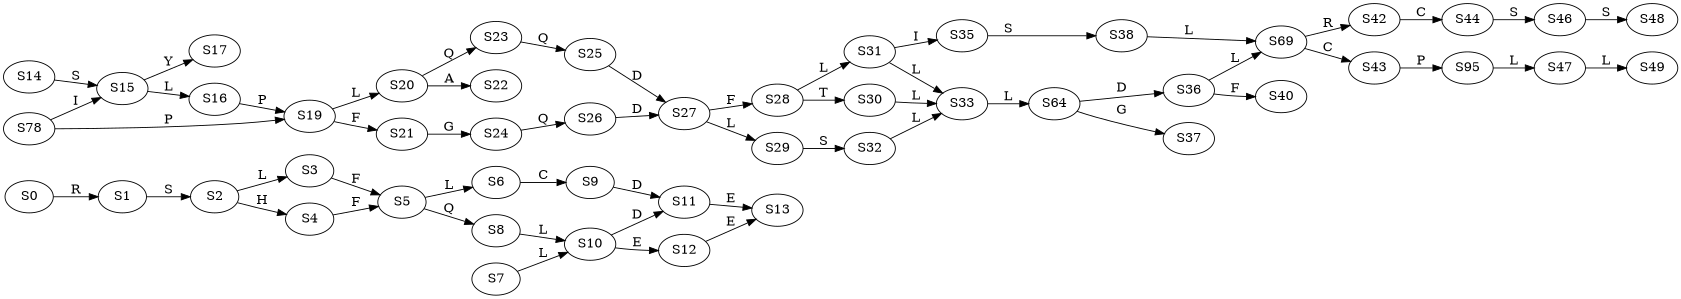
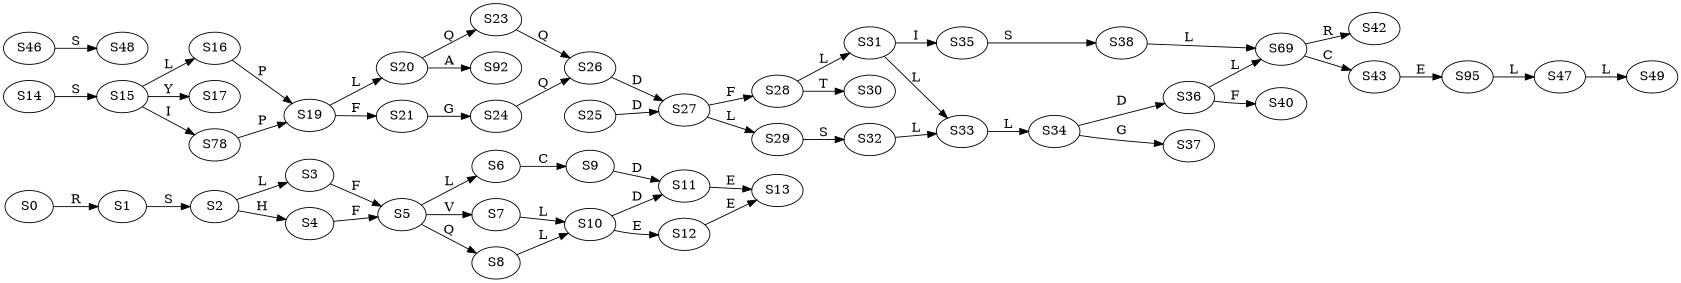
  strict digraph {
    rankdir=LR
    S0
    S1
    S2
    S3
    S4
    S5
    S6
    S7
    S8
    S9
    S10
    S11
    S12
    S13
    S14
    S15
    S16
    S17
    n19 [label=S78]
    S19
    S20
    S21
-   S22
+   S22 [label=S92]
    S23
    S24
    S26
    S25
    S27
    S28
    S29
    S30
    S31
    S32
    S33
    S35
-   S34 [label=S64]
+   S34
    S36
    S37
    S38
    n40 [label=S69]
    S40
    S42
    S43
-   S44
    n45 [label=S95]
    S46
    S47
    S48
    S49
    S0 -> S1 [label=R]
    S1 -> S2 [label=S]
    S2 -> S3 [label=L]
    S2 -> S4 [label=H]
    S3 -> S5 [label=F]
    S4 -> S5 [label=F]
    S5 -> S6 [label=L]
+   S5 -> S7 [label=V]
    S5 -> S8 [label=Q]
    S6 -> S9 [label=C]
    S7 -> S10 [label=L]
    S8 -> S10 [label=L]
    S9 -> S11 [label=D]
    S10 -> S11 [label=D]
    S10 -> S12 [label=E]
    S11 -> S13 [label=E]
    S12 -> S13 [label=E]
    S14 -> S15 [label=S]
    S15 -> S16 [label=L]
    S15 -> S17 [label=Y]
-   n19 -> S15 [label=I]
+   S15 -> n19 [label=I]
    S16 -> S19 [label=P]
    n19 -> S19 [label=P]
    S19 -> S20 [label=L]
    S19 -> S21 [label=F]
    S20 -> S22 [label=A]
    S20 -> S23 [label=Q]
    S21 -> S24 [label=G]
-   S23 -> S25 [label=Q]
+   S23 -> S26 [label=Q]
    S24 -> S26 [label=Q]
    S26 -> S27 [label=D]
    S25 -> S27 [label=D]
    S27 -> S28 [label=F]
    S27 -> S29 [label=L]
    S28 -> S30 [label=T]
    S28 -> S31 [label=L]
    S29 -> S32 [label=S]
-   S30 -> S33 [label=L]
    S31 -> S33 [label=L]
    S31 -> S35 [label=I]
    S32 -> S33 [label=L]
    S33 -> S34 [label=L]
    S35 -> S38 [label=S]
    S34 -> S36 [label=D]
    S34 -> S37 [label=G]
    S36 -> n40 [label=L]
    S36 -> S40 [label=F]
    S38 -> n40 [label=L]
    n40 -> S42 [label=R]
    n40 -> S43 [label=C]
-   S42 -> S44 [label=C]
-   S43 -> n45 [label=P]
-   S44 -> S46 [label=S]
+   S43 -> n45 [label=E]
    n45 -> S47 [label=L]
    S46 -> S48 [label=S]
    S47 -> S49 [label=L]
  }
